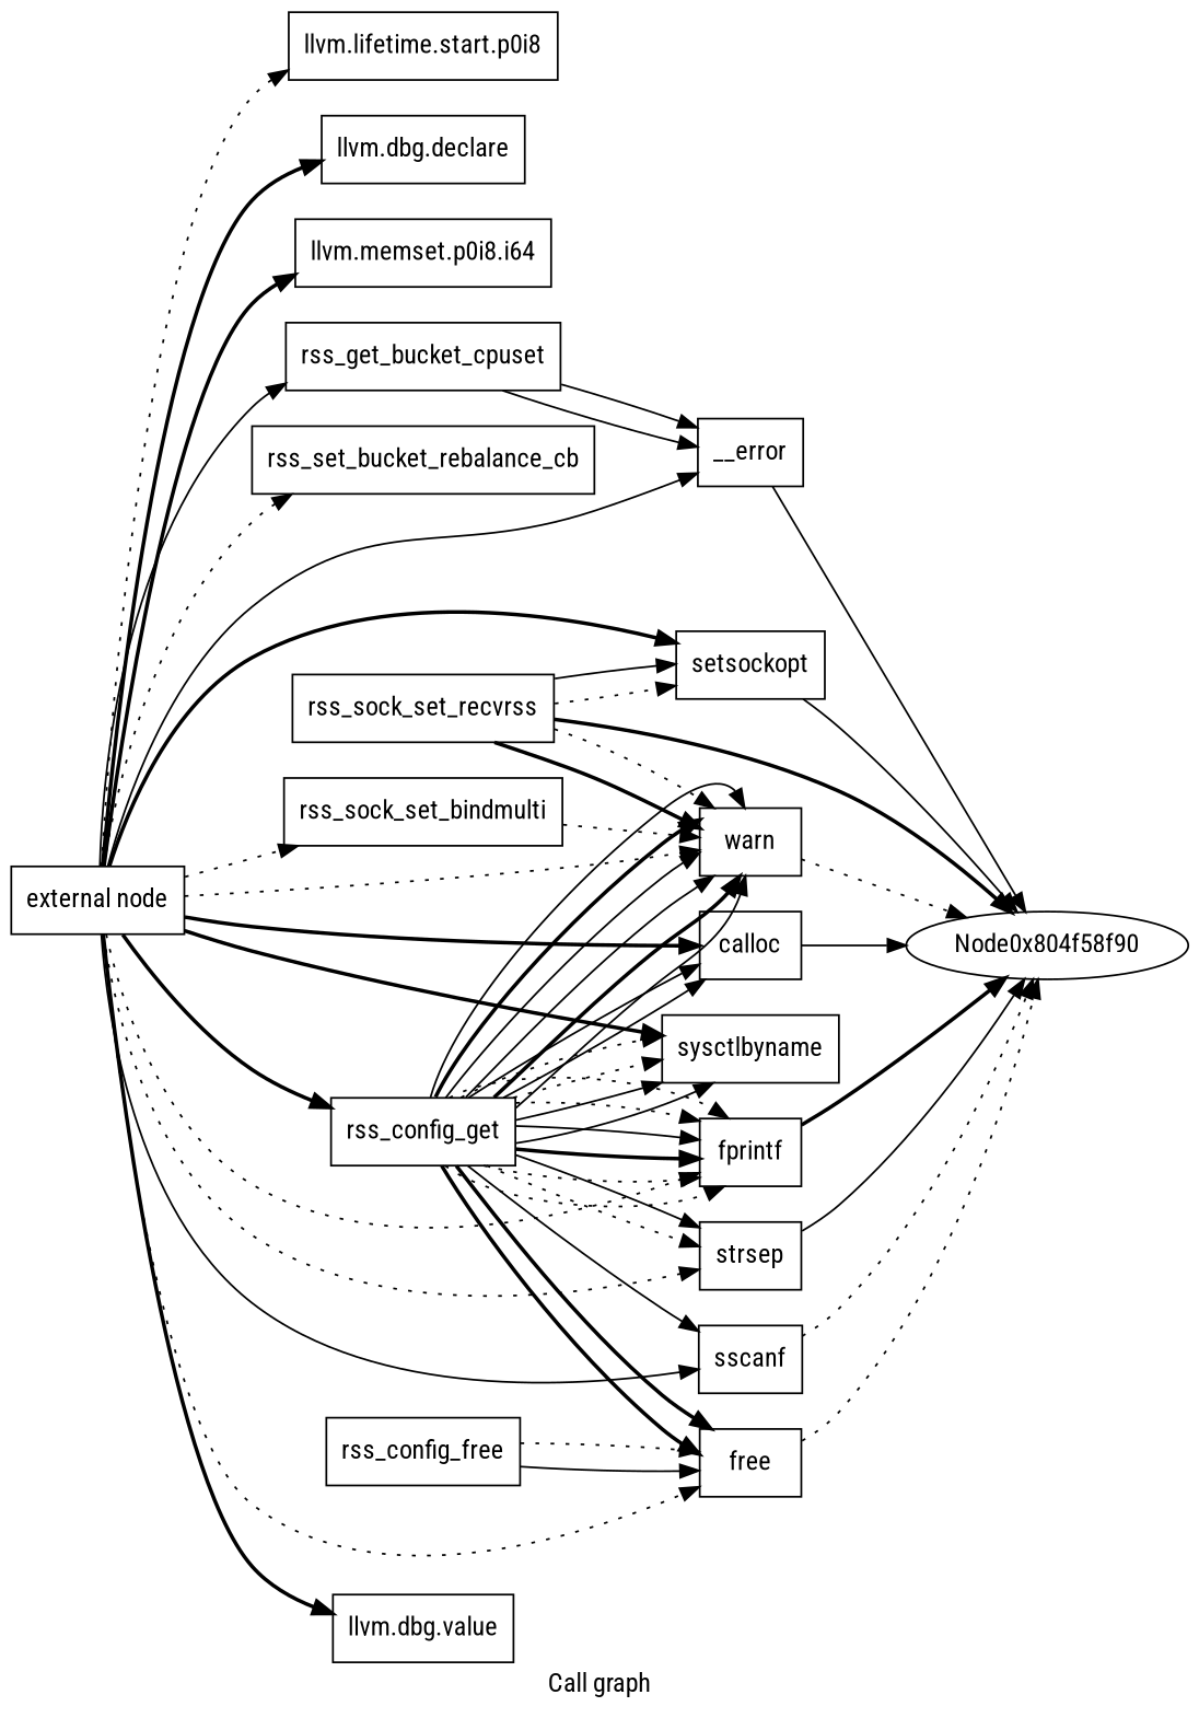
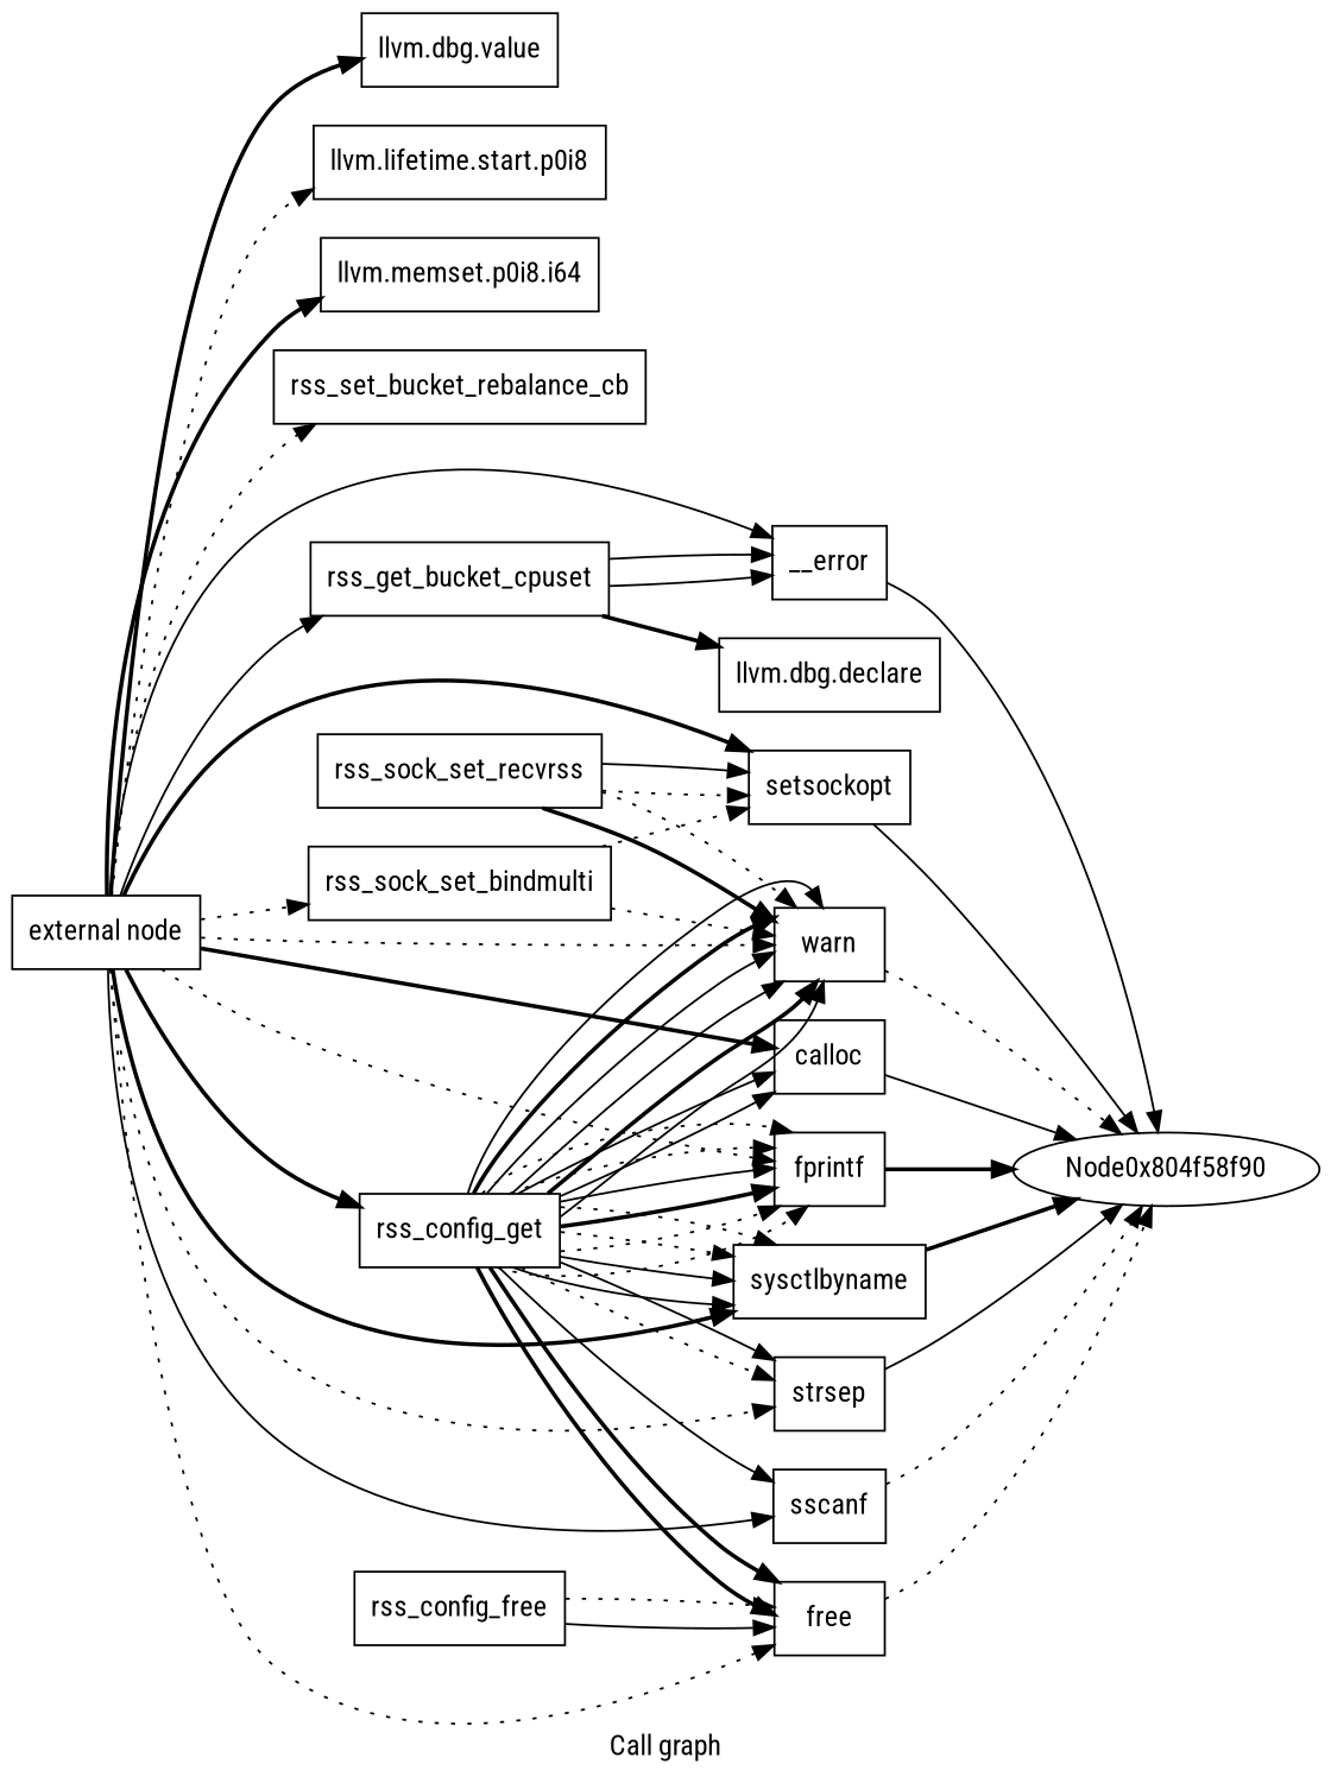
  digraph {
    fontname="Roboto Condensed"
    label="Call graph"
    rankdir=LR
    node [fontname="Roboto Condensed" shape=record]
    edge [fontname="Roboto Condensed" style=dotted]
    n1 [label="{external node}"]
    n2 [label="{rss_sock_set_bindmulti}"]
    n3 [label="{llvm.dbg.value}"]
    n4 [label="{llvm.lifetime.start.p0i8}"]
    n5 [label="{setsockopt}"]
    n6 [label="{warn}"]
    n7 [label="{rss_config_get}"]
    n8 [label="{llvm.dbg.declare}"]
    n9 [label="{calloc}"]
    n10 [label="{sysctlbyname}"]
    n11 [label="{fprintf}"]
    n12 [label="{llvm.memset.p0i8.i64}"]
    n13 [label="{strsep}"]
    n14 [label="{sscanf}"]
    n15 [label="{free}"]
    n16 [label="{rss_get_bucket_cpuset}"]
    n17 [label="{__error}"]
    n18 [label="{rss_set_bucket_rebalance_cb}"]
    n19 [label=Node0x804f58f90 shape=""]
    n20 [label="{rss_sock_set_recvrss}"]
    n21 [label="{rss_config_free}"]
    n1 -> n2
    n1 -> n3 [style=bold]
    n1 -> n4
    n1 -> n5 [style=bold]
    n1 -> n6
    n1 -> n7 [style=bold]
-   n1 -> n8 [style=bold]
+   n16 -> n8 [style=bold]
    n1 -> n9 [style=bold]
    n1 -> n10 [style=bold]
    n1 -> n11
    n1 -> n12 [style=bold]
    n1 -> n13
    n1 -> n14 [style=solid]
    n1 -> n15
    n1 -> n16 [style=solid]
    n1 -> n17 [style=solid]
    n1 -> n18
+   n2 -> n5
    n2 -> n6
    n5 -> n19 [style=solid]
    n6 -> n19
    n7 -> n6 [style=solid]
    n7 -> n6 [style=bold]
    n7 -> n6 [style=solid]
    n7 -> n6 [style=solid]
    n7 -> n6 [style=bold]
    n7 -> n6 [style=solid]
    n7 -> n9 [style=solid]
    n7 -> n9 [style=solid]
    n7 -> n10 [style=solid]
    n7 -> n10 [style=solid]
    n7 -> n10
    n7 -> n10
    n7 -> n11
    n7 -> n11
    n7 -> n11 [style=bold]
    n7 -> n11 [style=solid]
    n7 -> n11
    n7 -> n11
    n7 -> n13
    n7 -> n13 [style=solid]
    n7 -> n14 [style=solid]
    n7 -> n15 [style=bold]
    n7 -> n15 [style=bold]
    n9 -> n19 [style=solid]
-   n20 -> n19 [style=bold]
+   n10 -> n19 [style=bold]
    n11 -> n19 [style=bold]
    n13 -> n19 [style=solid]
    n14 -> n19
    n15 -> n19
    n16 -> n17 [style=solid]
    n16 -> n17 [style=solid]
    n17 -> n19 [style=solid]
    n20 -> n5
    n20 -> n5 [style=solid]
    n20 -> n6 [style=bold]
    n20 -> n6
    n21 -> n15 [style=solid]
    n21 -> n15
  }
